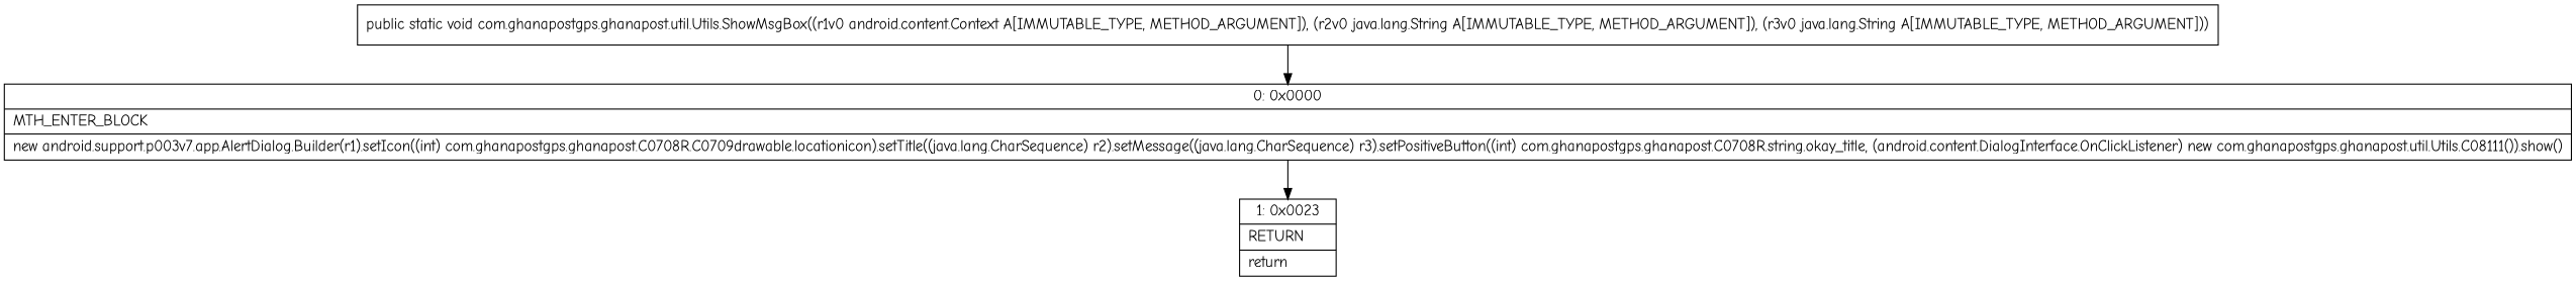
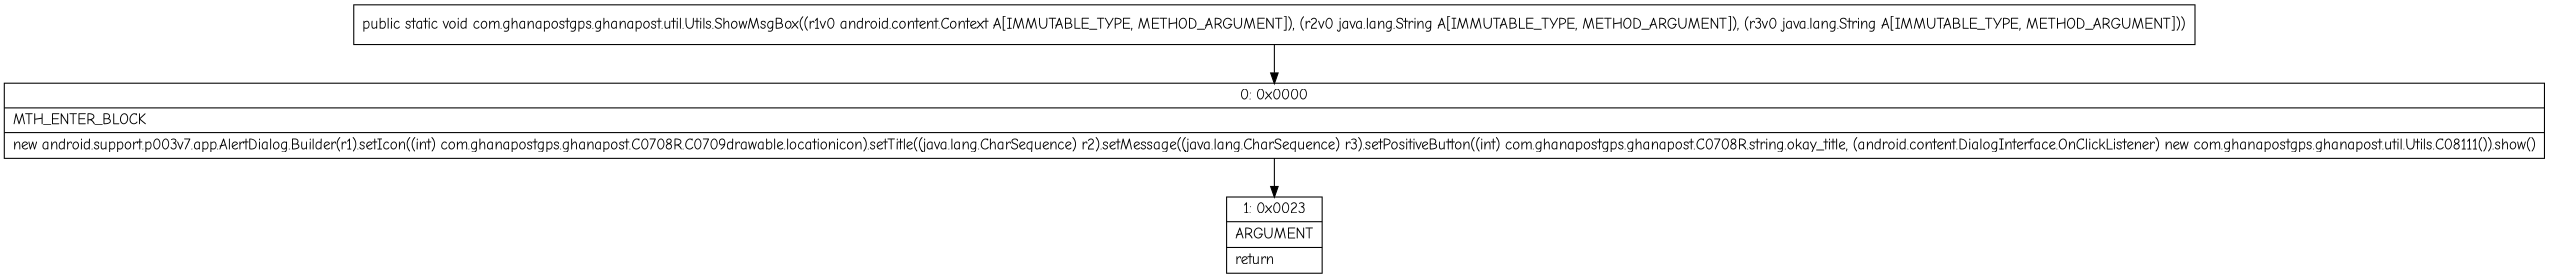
  digraph {
    fontname="Comic Neue"
    node [shape=record fontname="Comic Neue"]
    edge [fontname="Comic Neue"]
    n1 [label="{0\:\ 0x0000|MTH_ENTER_BLOCK\l|new android.support.p003v7.app.AlertDialog.Builder(r1).setIcon((int) com.ghanapostgps.ghanapost.C0708R.C0709drawable.locationicon).setTitle((java.lang.CharSequence) r2).setMessage((java.lang.CharSequence) r3).setPositiveButton((int) com.ghanapostgps.ghanapost.C0708R.string.okay_title, (android.content.DialogInterface.OnClickListener) new com.ghanapostgps.ghanapost.util.Utils.C08111()).show()\l}"]
-   n2 [label="{1\:\ 0x0023|RETURN\l|return\l}"]
+   n2 [label="{1\:\ 0x0023|ARGUMENT\l|return\l}"]
    n3 [label="{public static void com.ghanapostgps.ghanapost.util.Utils.ShowMsgBox((r1v0 android.content.Context A[IMMUTABLE_TYPE, METHOD_ARGUMENT]), (r2v0 java.lang.String A[IMMUTABLE_TYPE, METHOD_ARGUMENT]), (r3v0 java.lang.String A[IMMUTABLE_TYPE, METHOD_ARGUMENT])) }"]
    n1 -> n2
    n3 -> n1
  }
